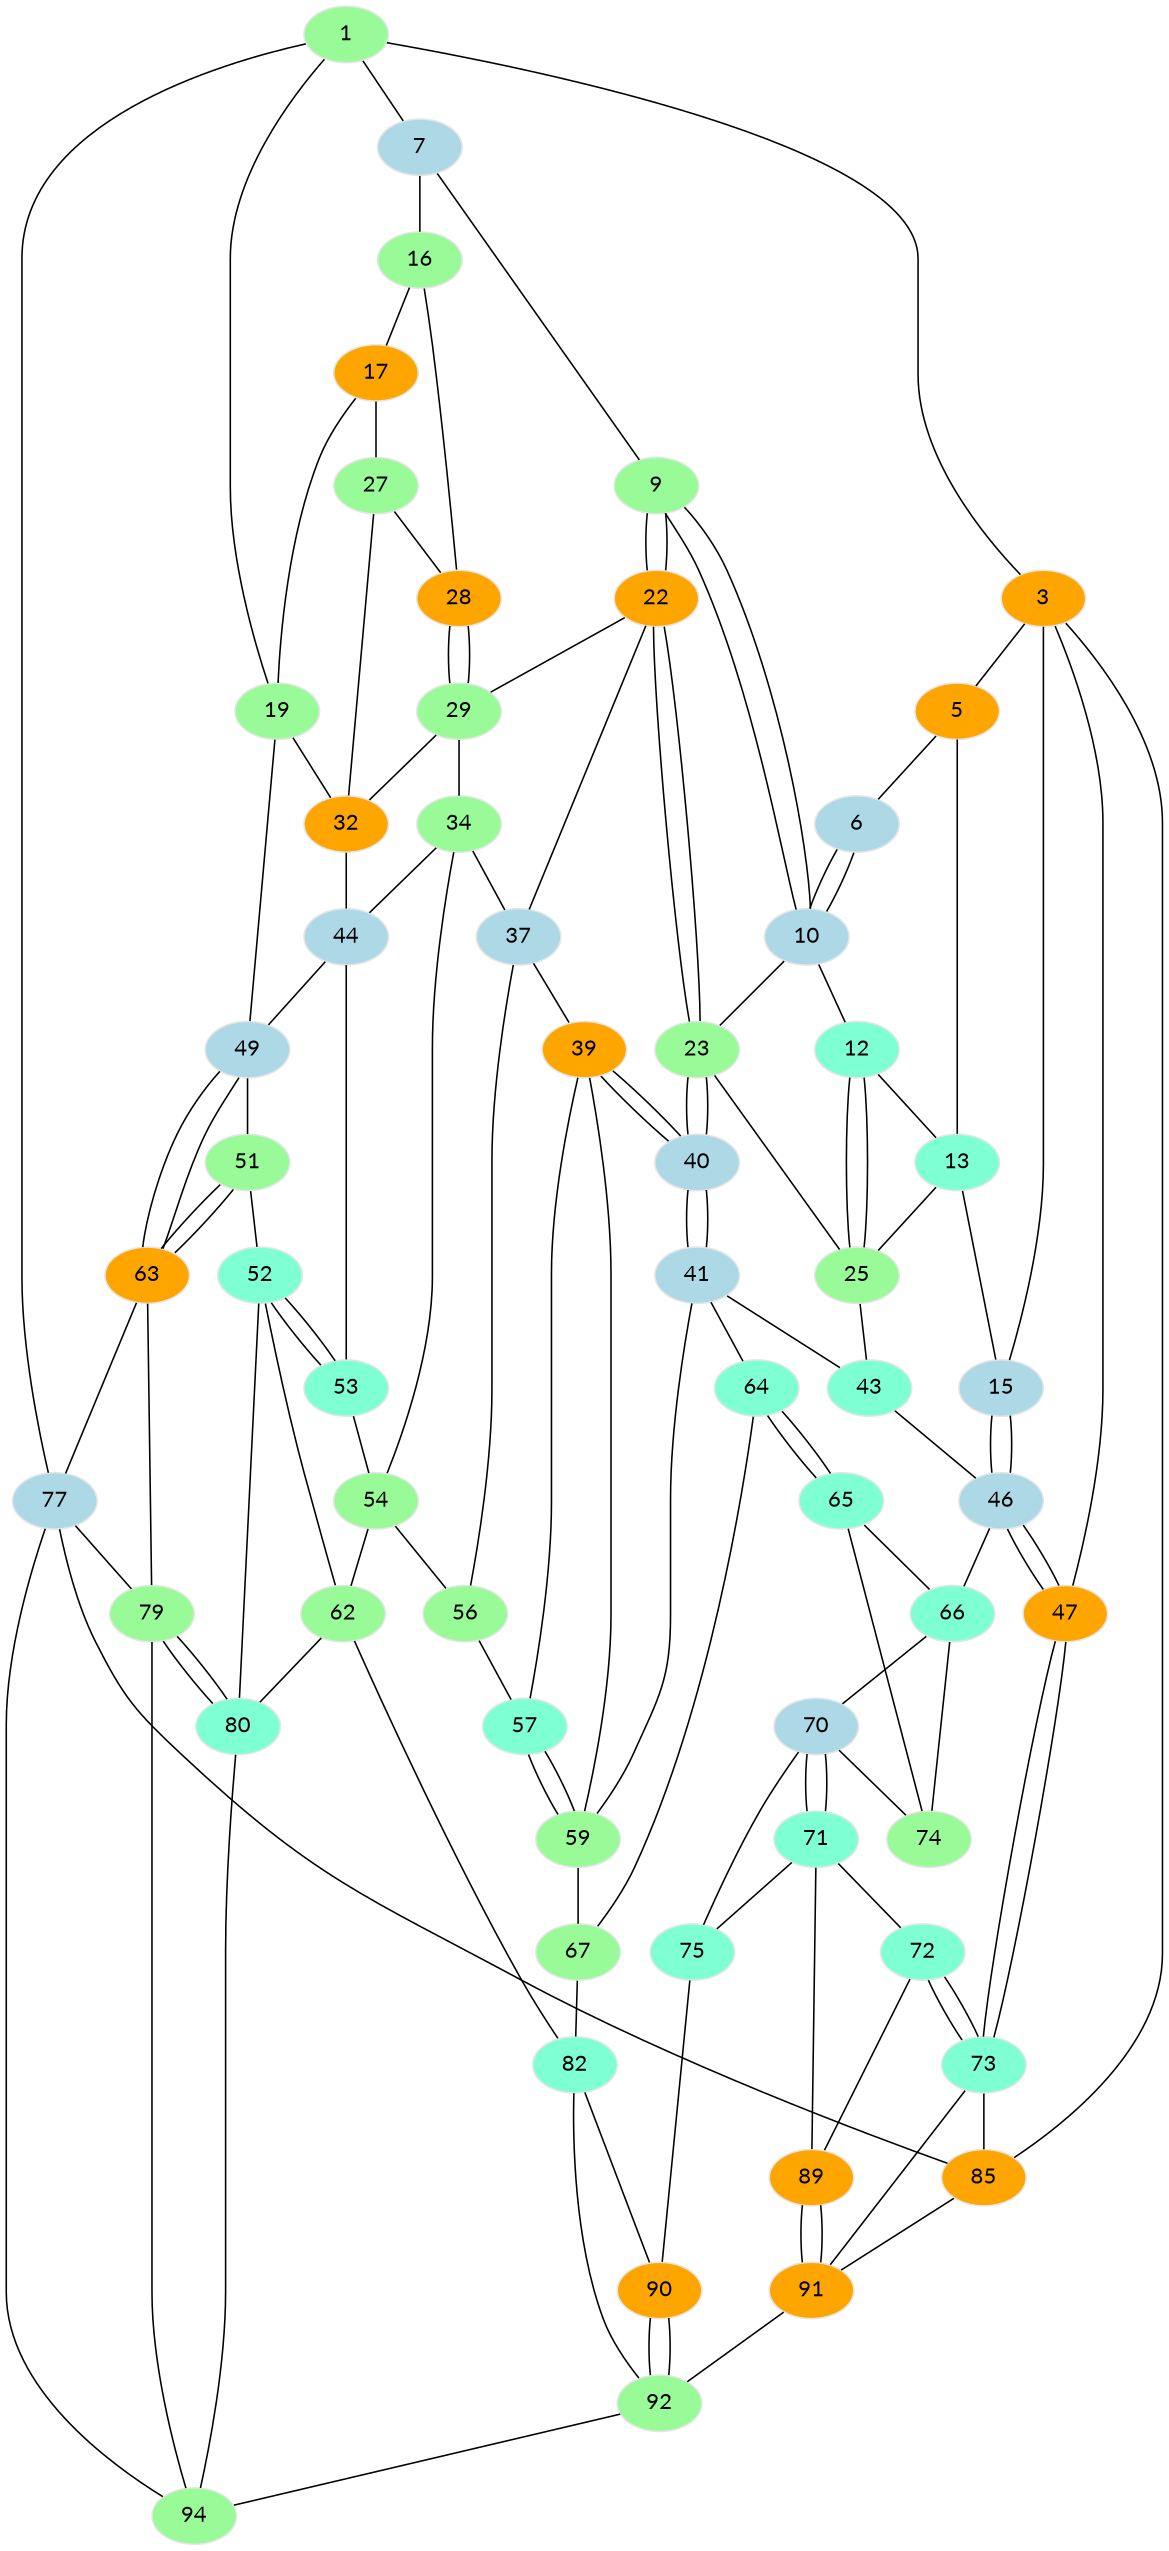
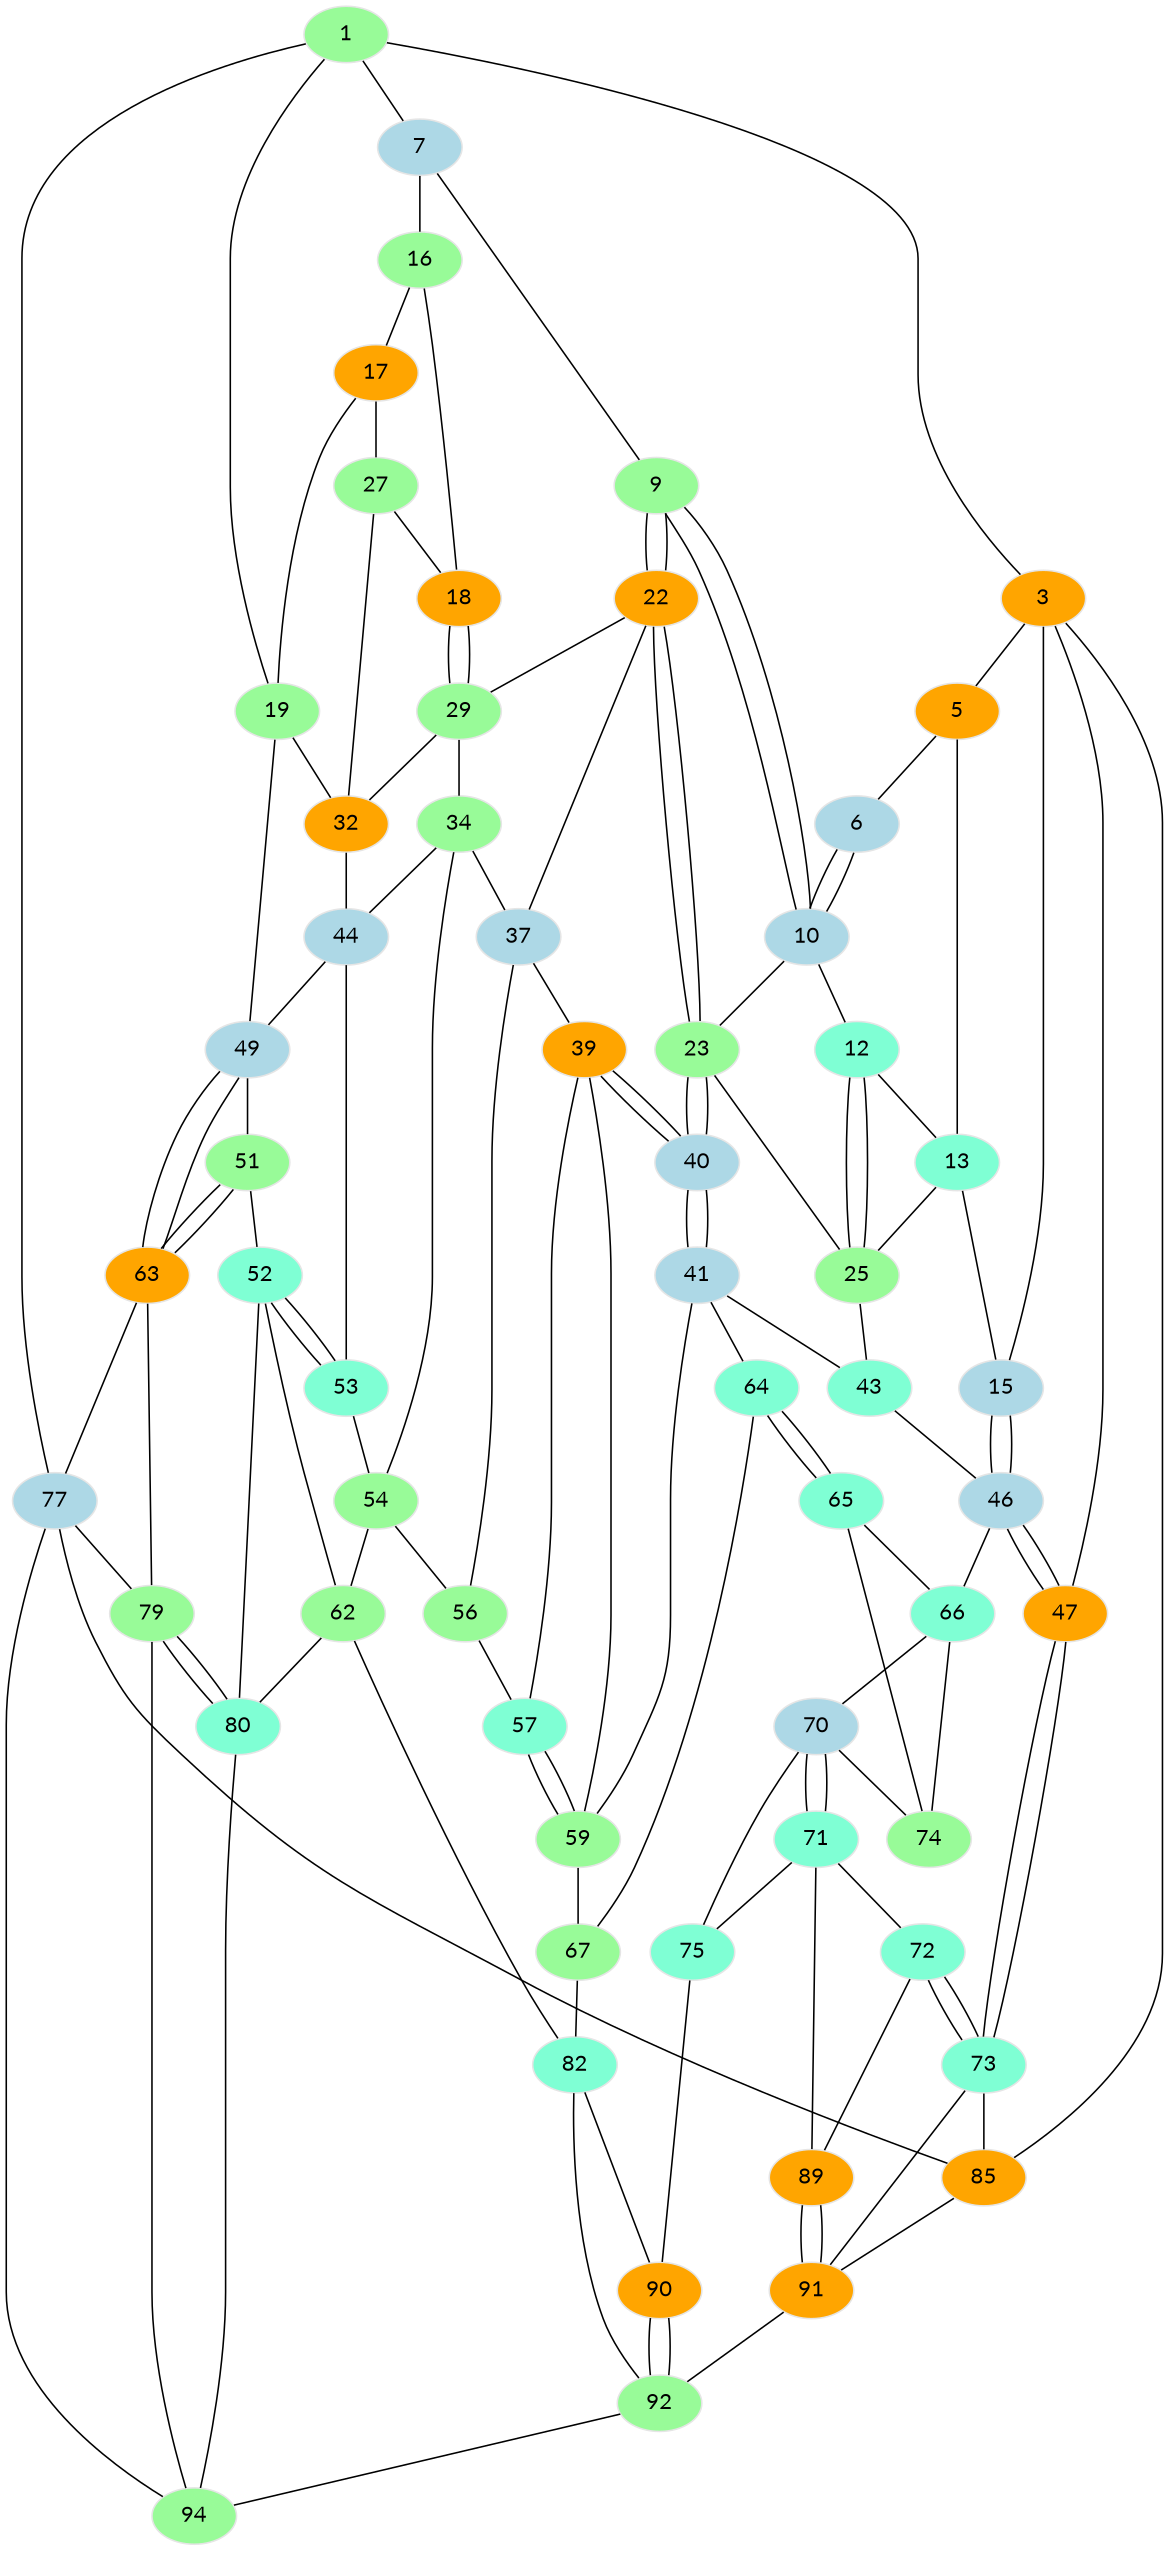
  graph {
    fontname=Lato
    node [color=gray90 fillcolor=palegreen fontname=Lato style=filled]
    edge [fontname=Lato]
    1 [super="+2"]
    3 [fillcolor=orange super="+4"]
    7 [fillcolor=lightblue super="+8"]
    19 [super="+20"]
    77 [fillcolor=lightblue super="+98"]
    5 [fillcolor=orange]
    15 [fillcolor=lightblue]
    47 [fillcolor=orange]
    85 [fillcolor=orange]
    9
    16 [super="+21"]
    32 [fillcolor=orange super="+34"]
    49 [fillcolor=lightblue super="+50"]
    79 [super="+97"]
    94 [super="+95"]
    6 [fillcolor=lightblue]
    13 [fillcolor=aquamarine super="+14"]
    46 [fillcolor=lightblue super="+48"]
    73 [fillcolor=aquamarine super="+84"]
    91 [fillcolor=orange super="+93"]
    10 [fillcolor=lightblue super="+11"]
    25 [super="+26"]
    12 [fillcolor=aquamarine]
    23 [super="+24"]
    22 [fillcolor=orange super="+30"]
    17 [fillcolor=orange super="+18"]
-   28 [fillcolor=orange]
+   28 [fillcolor=orange label=18]
    29 [super="+33"]
    37 [fillcolor=lightblue super="+38"]
    40 [fillcolor=lightblue]
    43 [fillcolor=aquamarine]
    66 [fillcolor=aquamarine super="+69"]
    27 [super="+31"]
    44 [fillcolor=lightblue super="+45"]
    51
    63 [fillcolor=orange super="+78"]
    n37 [label=34 super="+36"]
    39 [fillcolor=orange super="+58"]
    56
    41 [fillcolor=lightblue super="+42"]
    54 [super="+55"]
    53 [fillcolor=aquamarine]
    62 [super="+81"]
    57 [fillcolor=aquamarine]
    59 [super="+60"]
    67
    64 [fillcolor=aquamarine super="+68"]
    65 [fillcolor=aquamarine]
    74
    70 [fillcolor=lightblue super="+76"]
    52 [fillcolor=aquamarine super="+61"]
    80 [fillcolor=aquamarine super="+86"]
    82 [fillcolor=aquamarine super="+83"]
    90 [fillcolor=orange]
    92 [super="+96"]
    75 [fillcolor=aquamarine super="+87"]
    71 [fillcolor=aquamarine super="+88"]
    72 [fillcolor=aquamarine]
    89 [fillcolor=orange]
    1 -- 3
    1 -- 7
    1 -- 19
    1 -- 77
    3 -- 5
    3 -- 15
    3 -- 47
    3 -- 85
    7 -- 9
    7 -- 16 [weight=2]
    19 -- 32
    19 -- 49
    77 -- 85
    77 -- 79
    77 -- 94
    5 -- 6
    5 -- 13
    15 -- 46
    15 -- 46
    47 -- 73
    47 -- 73
    85 -- 91
    9 -- 10
    9 -- 10
    9 -- 22
    9 -- 22
    16 -- 17
    16 -- 28
    32 -- 44
    49 -- 51
    49 -- 63
    49 -- 63
    79 -- 94
    79 -- 80
    79 -- 80
    6 -- 10
    6 -- 10
    13 -- 15
    13 -- 25
    46 -- 47
    46 -- 47
    46 -- 66
    73 -- 85
    73 -- 91
    91 -- 92
    10 -- 12
    10 -- 23
    25 -- 43
    12 -- 13
    12 -- 25
    12 -- 25
    23 -- 25
    23 -- 40
    23 -- 40
    22 -- 23
    22 -- 23
    22 -- 29
    22 -- 37
    17 -- 19
    17 -- 27 [weight=2]
    28 -- 29
    28 -- 29
    29 -- 32
    29 -- n37
    37 -- 39
    37 -- 56
    40 -- 41
    40 -- 41
    43 -- 46
    66 -- 74
    66 -- 70
    27 -- 32
    27 -- 28
    44 -- 49
    44 -- 53
    51 -- 63
    51 -- 63
    51 -- 52
    63 -- 77
    63 -- 79
    n37 -- 37
    n37 -- 44
    n37 -- 54
    39 -- 40
    39 -- 40
    39 -- 57
    39 -- 59
    56 -- 57
    41 -- 43
    41 -- 59
    41 -- 64
    54 -- 56
    54 -- 62
    53 -- 54
    62 -- 80
    62 -- 82
    57 -- 59
    57 -- 59
    59 -- 67
    67 -- 82
    64 -- 67
    64 -- 65
    64 -- 65
    65 -- 66
    65 -- 74
    70 -- 74
    70 -- 75
    70 -- 71
    70 -- 71
    52 -- 53
    52 -- 53
    52 -- 62
    52 -- 80
    80 -- 94
    82 -- 90
    82 -- 92
    90 -- 92
    90 -- 92
    92 -- 94
    75 -- 90
    71 -- 75
    71 -- 72
    71 -- 89
    72 -- 73
    72 -- 73
    72 -- 89
    89 -- 91
    89 -- 91
  }
